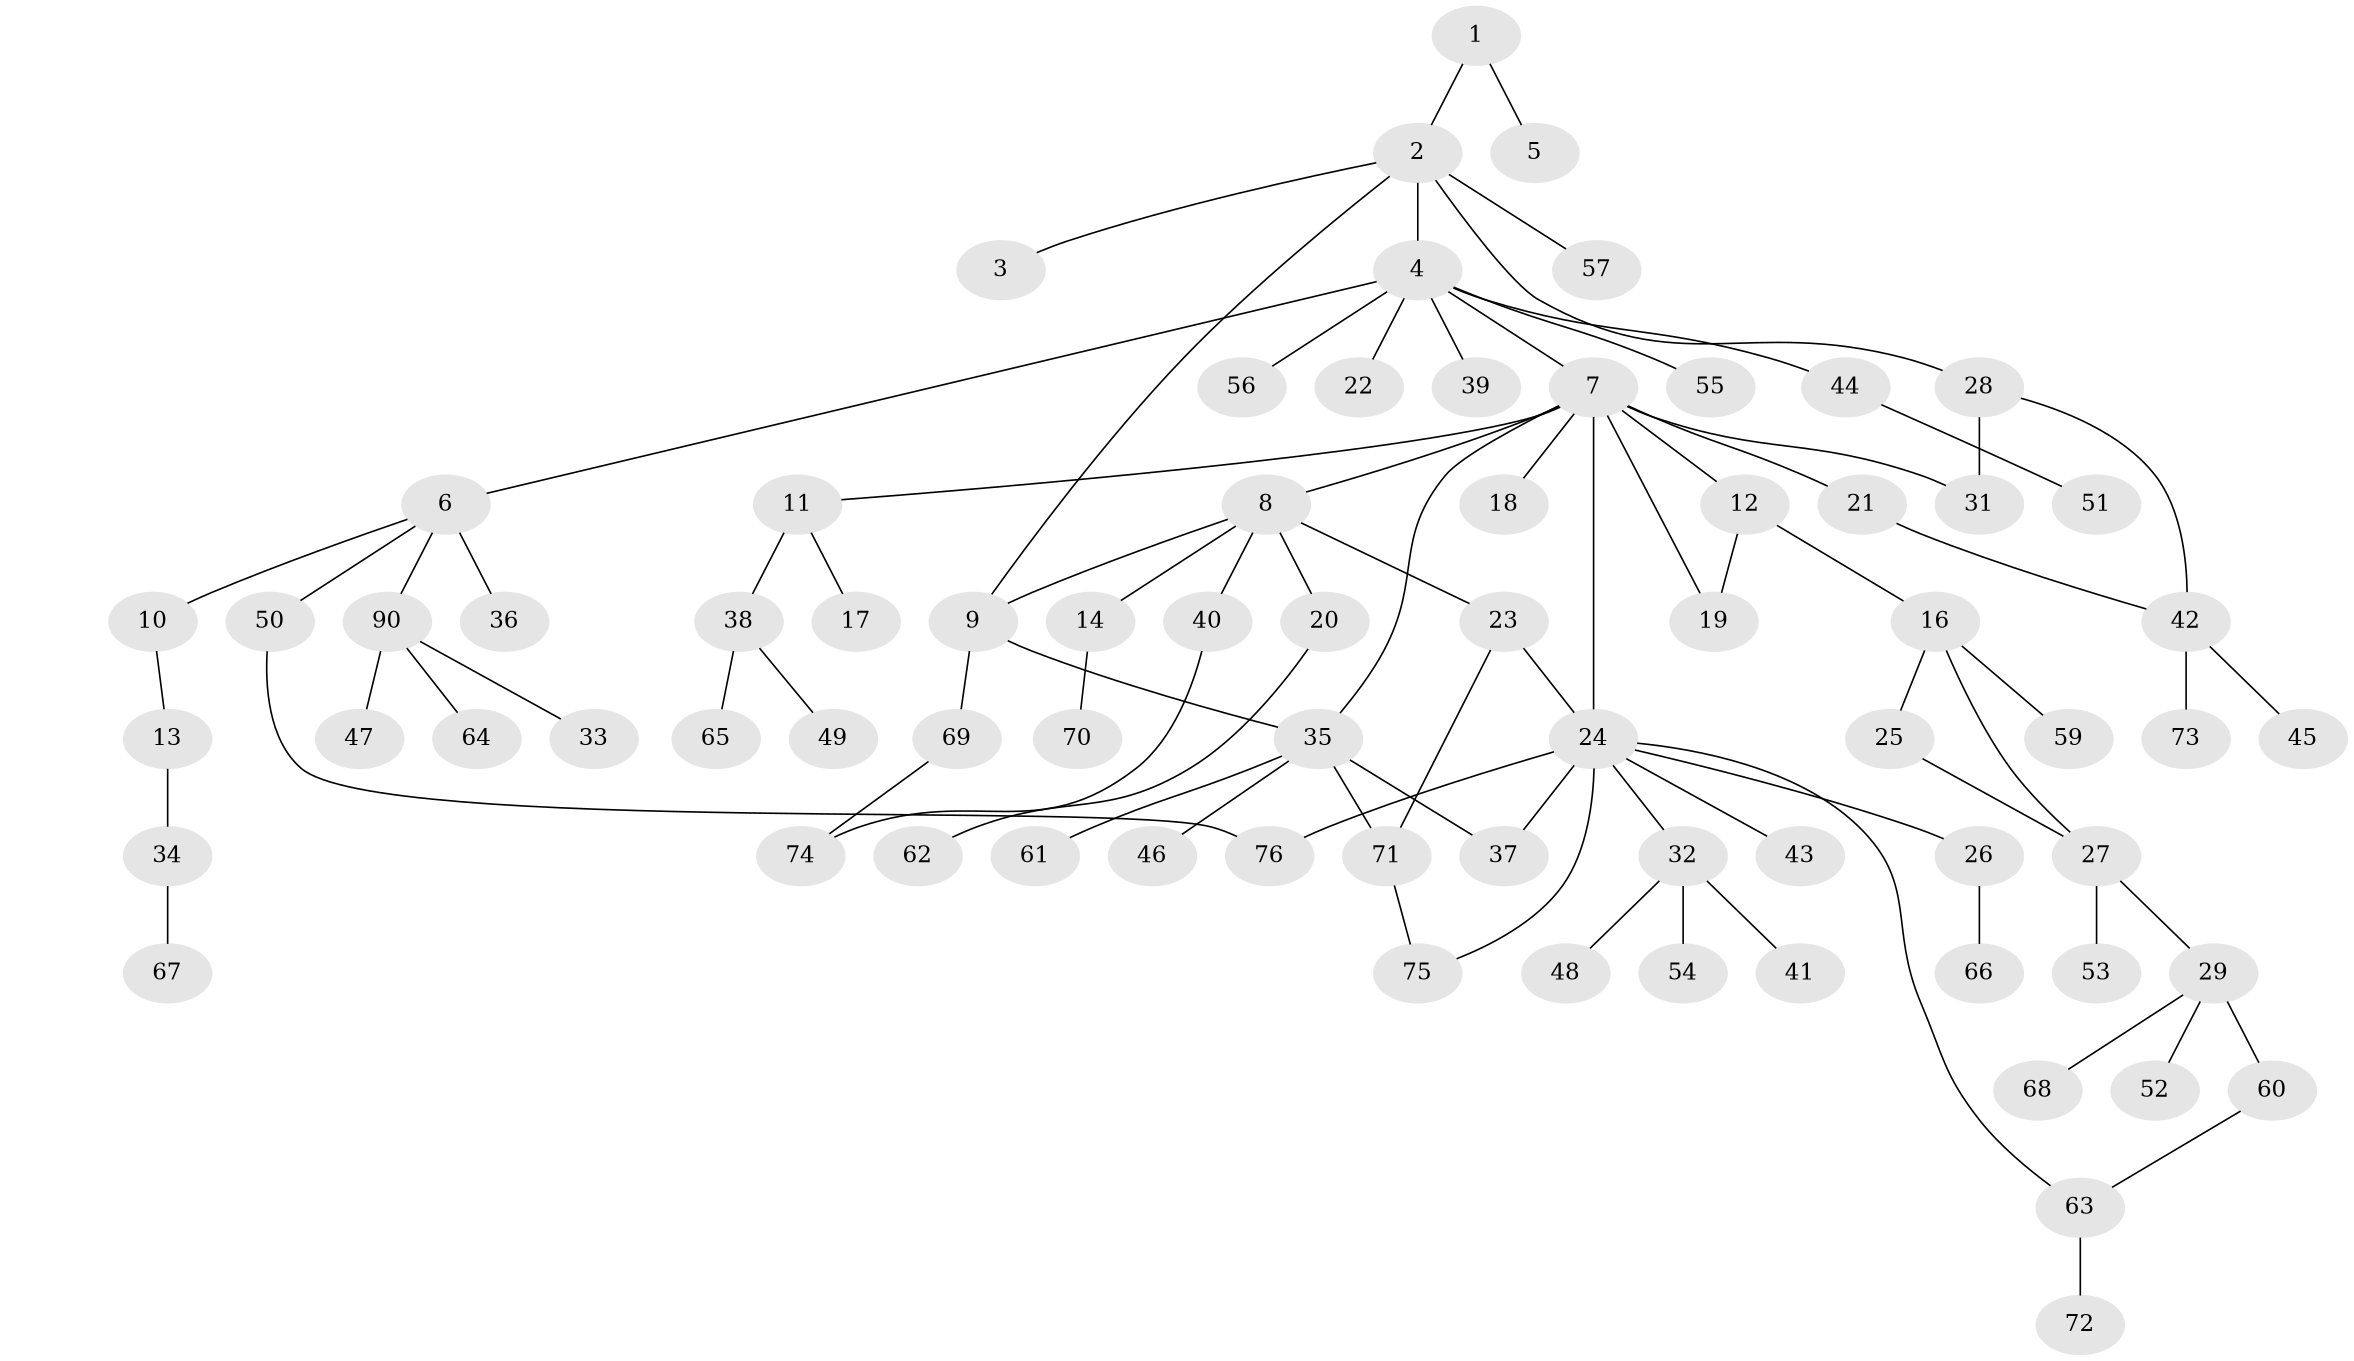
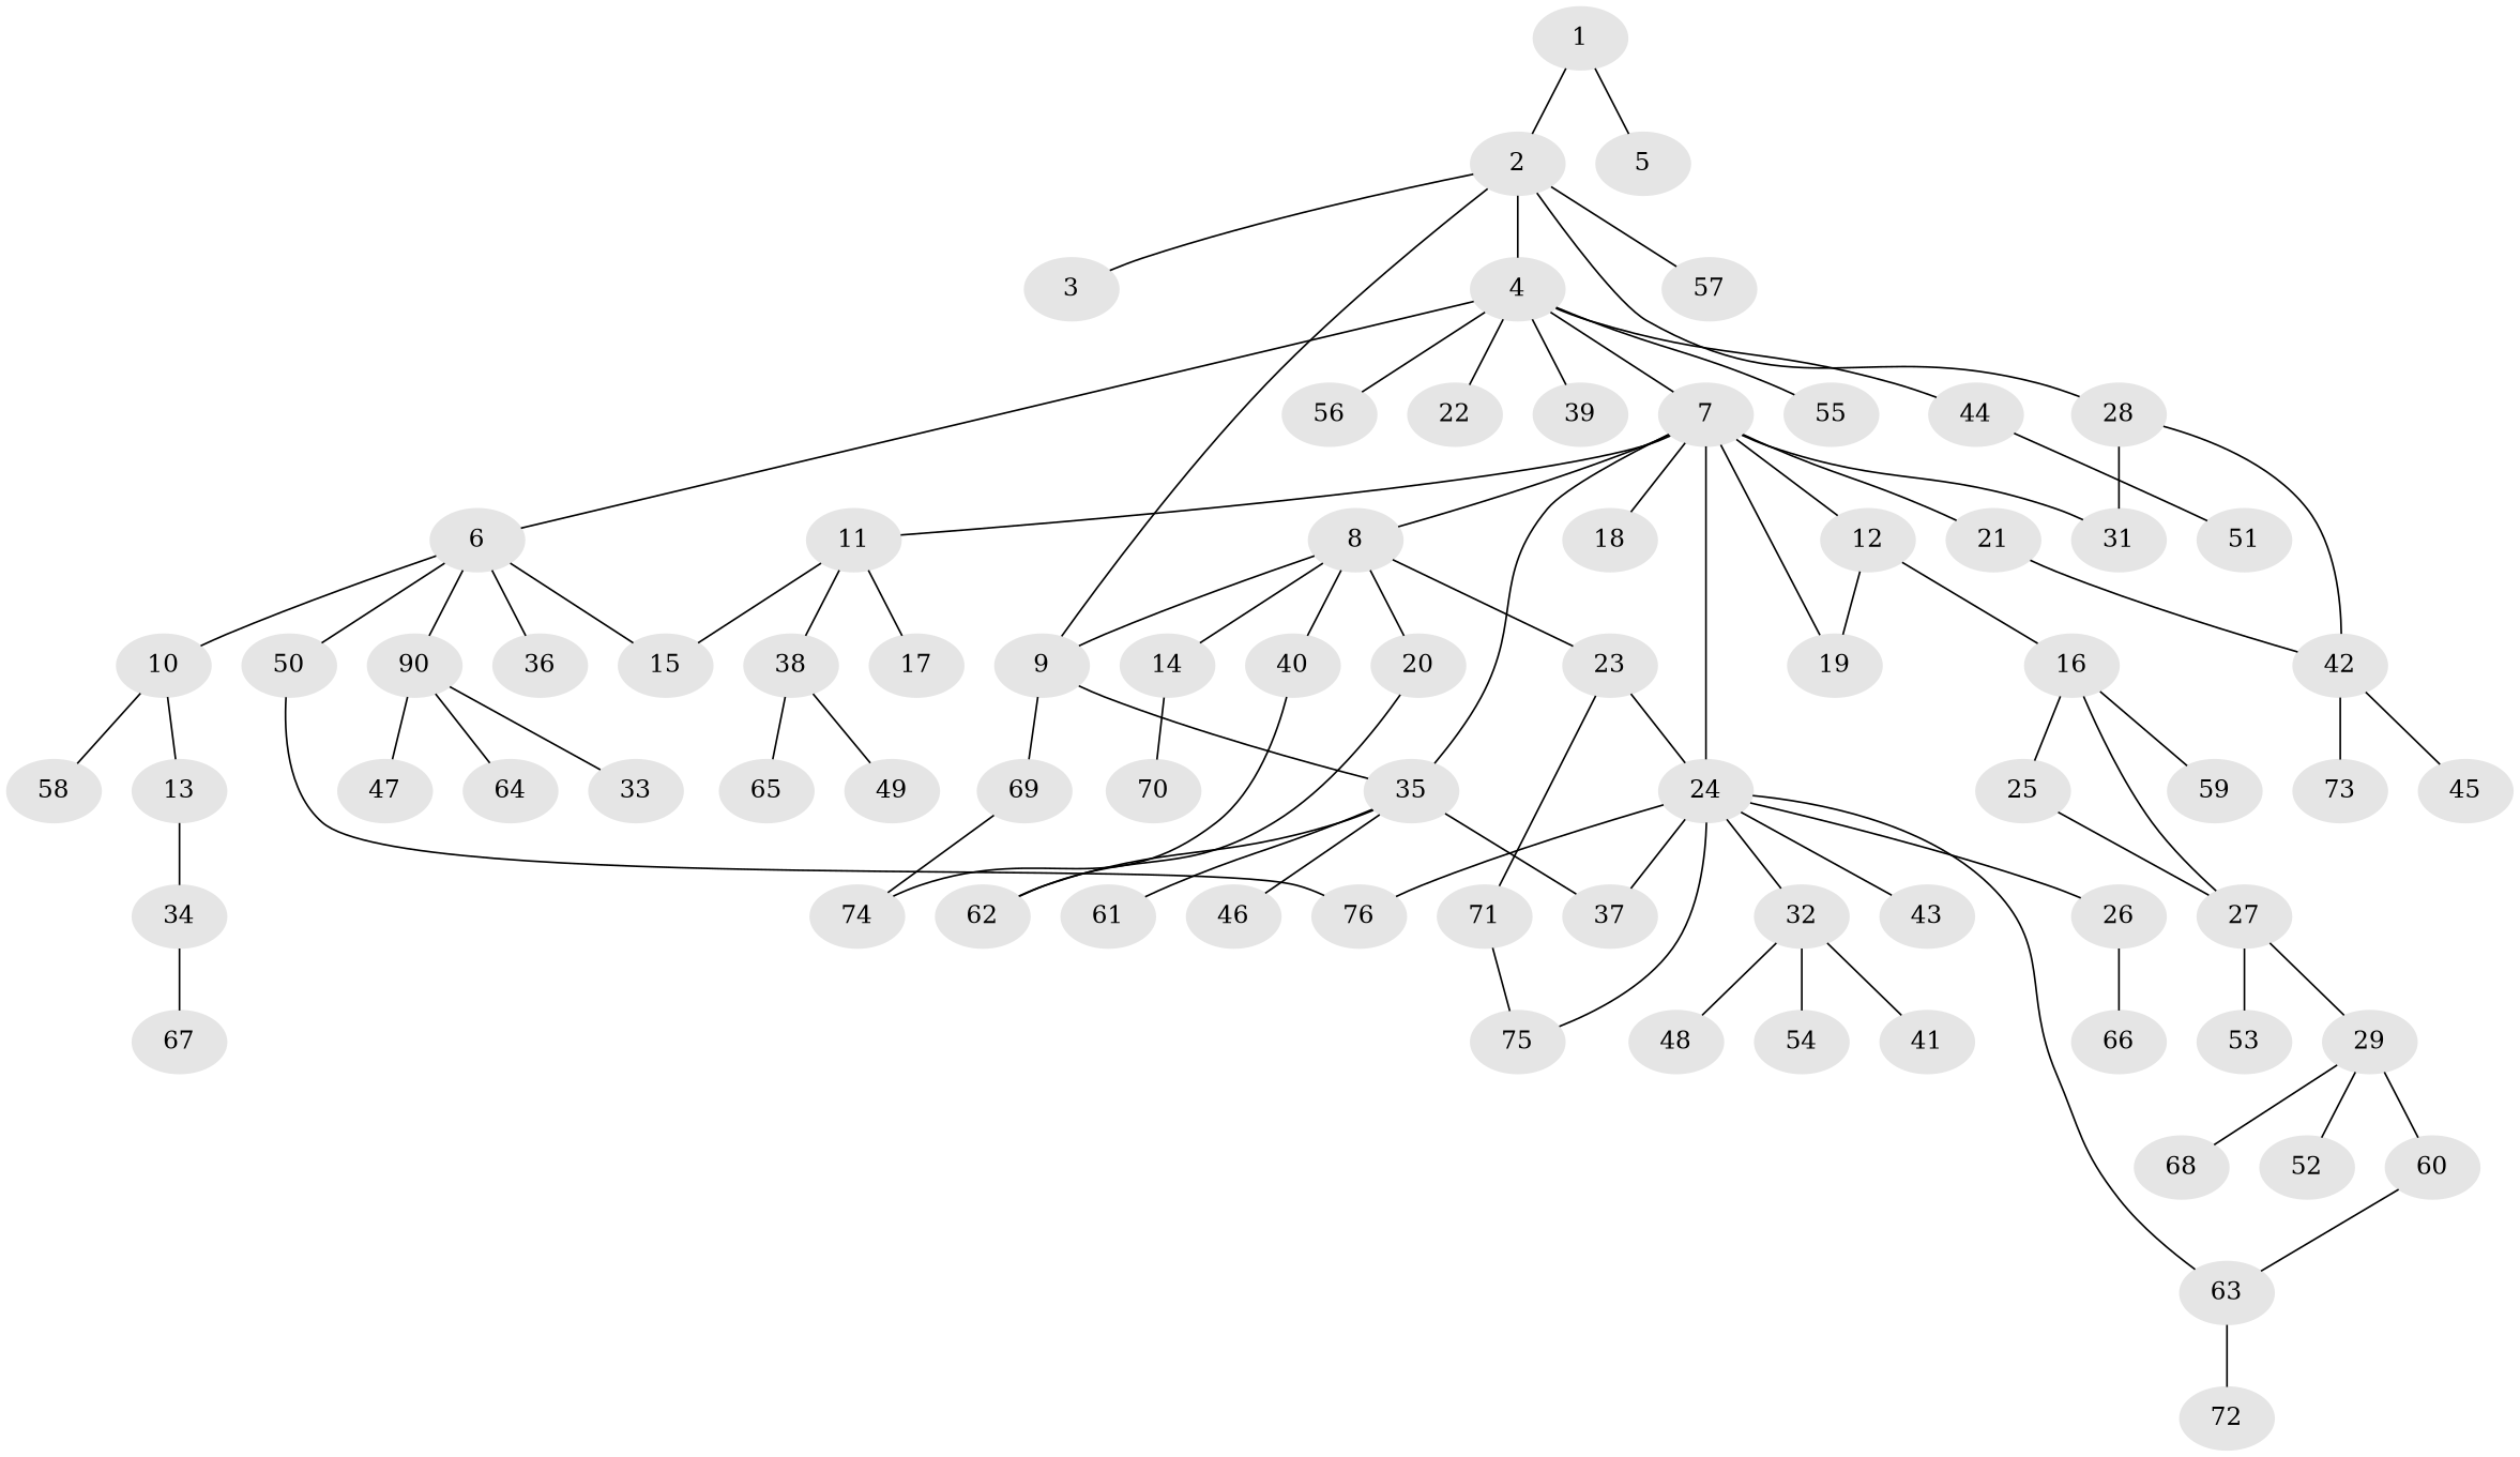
  graph {
    node [color=gray90 style=filled]
    1
    2
    5
    3
    4
    9
    28
    57
    6
    7
    22
    39
    44
    55
    56
    35
    69
    31
    42
    10
+   15
    n22 [label=90]
    36
    50
    8
    11
    12
    18
    19
    21
    24
    51
    13
+   58
    33
    47
    64
    76
    14
    20
    23
    40
    17
    38
    16
    26
    32
    37
    43
    63
    75
    71
    46
    61
    70
    62
    74
    34
    67
    49
    65
    25
    27
    59
    29
    53
    45
    73
    66
    41
    48
    54
    72
    52
    60
    68
    1 -- 2
    1 -- 5
    2 -- 3
    2 -- 4
    2 -- 9
    2 -- 28
    2 -- 57
    4 -- 6
    4 -- 7
    4 -- 22
    4 -- 39
    4 -- 44
    4 -- 55
    4 -- 56
    9 -- 35
    9 -- 69
    28 -- 31
    28 -- 42
    6 -- 10
+   6 -- 15
    6 -- n22
    6 -- 36
    6 -- 50
    7 -- 35
    7 -- 31
    7 -- 8
    7 -- 11
    7 -- 12
    7 -- 18
    7 -- 19
    7 -- 21
    7 -- 24
    44 -- 51
    35 -- 37
-   35 -- 71
+   35 -- 62
    35 -- 46
    35 -- 61
    69 -- 74
    42 -- 45
    42 -- 73
    10 -- 13
+   10 -- 58
    n22 -- 33
    n22 -- 47
    n22 -- 64
    50 -- 76
    8 -- 9
    8 -- 14
    8 -- 20
    8 -- 23
    8 -- 40
+   11 -- 15
    11 -- 17
    11 -- 38
    12 -- 19
    12 -- 16
    21 -- 42
    24 -- 76
    24 -- 26
    24 -- 32
    24 -- 37
    24 -- 43
    24 -- 63
    24 -- 75
    13 -- 34
    14 -- 70
    20 -- 62
    23 -- 24
    23 -- 71
    40 -- 74
    38 -- 49
    38 -- 65
    16 -- 25
    16 -- 27
    16 -- 59
    26 -- 66
    32 -- 41
    32 -- 48
    32 -- 54
    63 -- 72
    71 -- 75
    34 -- 67
    25 -- 27
    27 -- 29
    27 -- 53
    29 -- 52
    29 -- 60
    29 -- 68
    60 -- 63
  }
